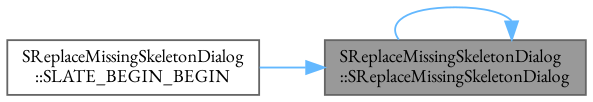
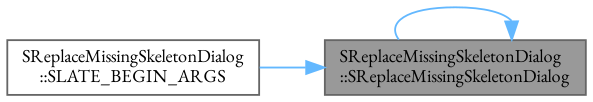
  digraph {
    rankdir=RL
    fontname="EB Garamond"
    node [fontname="EB Garamond" fontsize=10 shape=box style=filled]
    edge [color=steelblue1 dir=back fontname="EB Garamond" fontsize=10 labelfontname=Helvetica labelfontsize=10 style=solid]
    n1 [color=gray40 fillcolor=grey60 fontcolor=black height=0.2 label="SReplaceMissingSkeletonDialog\l::SReplaceMissingSkeletonDialog" width=0.4]
-   n2 [color=grey40 fillcolor=white height=0.2 label="SReplaceMissingSkeletonDialog\l::SLATE_BEGIN_BEGIN" width=0.4]
+   n2 [color=grey40 fillcolor=white height=0.2 label="SReplaceMissingSkeletonDialog\l::SLATE_BEGIN_ARGS" width=0.4]
    n1 -> n1
    n1 -> n2
  }
